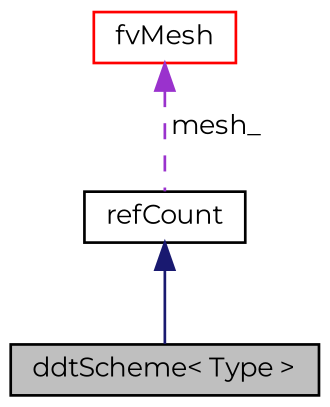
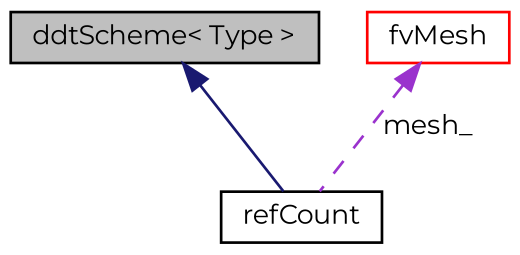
  digraph {
    fontname=Montserrat
    node [color=black fontname=Montserrat fontsize=10 shape=record]
    edge [dir=back fontname=Montserrat fontsize=10 labelfontname=FreeSans labelfontsize=10]
    n1 [fillcolor=grey75 fontcolor=black height=0.2 label="ddtScheme\< Type \>" style=filled width=0.4]
    n2 [height=0.2 label=refCount width=0.4]
    n3 [color=red height=0.2 label=fvMesh width=0.4]
-   n2 -> n1 [color=midnightblue style=solid]
+   n1 -> n2 [color=midnightblue style=solid]
    n3 -> n2 [color=darkorchid3 label=" mesh_" style=dashed]
  }
